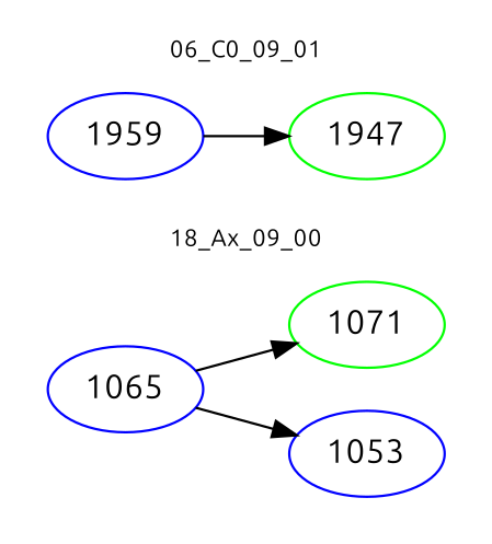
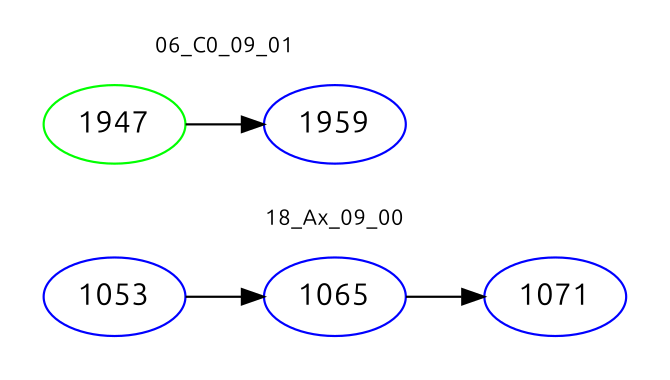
  digraph {
    fontname=Ubuntu
    rankdir=LR
    node [color=blue fontname=Ubuntu]
    edge [color=black fontname=Ubuntu]
    n1 [label=1065]
    n2 [label=1053]
-   n3 [color=green label=1071]
+   n3 [label=1071]
    n4 [label=1959]
    n5 [color=green label=1947]
    subgraph cluster_1 {
      color=white
      fontsize=10
      label="18_Ax_09_00"
      n1
      n2
      n3
    }
    subgraph cluster_2 {
      color=white
      fontsize=10
      label="06_C0_09_01"
      n4
      n5
    }
-   n1 -> n2
+   n2 -> n1
    n1 -> n3
-   n4 -> n5
+   n5 -> n4
  }
